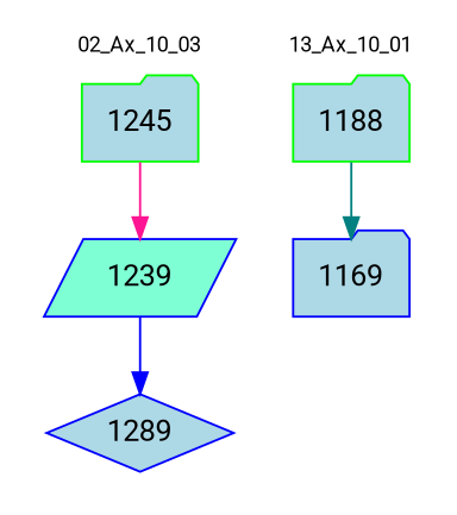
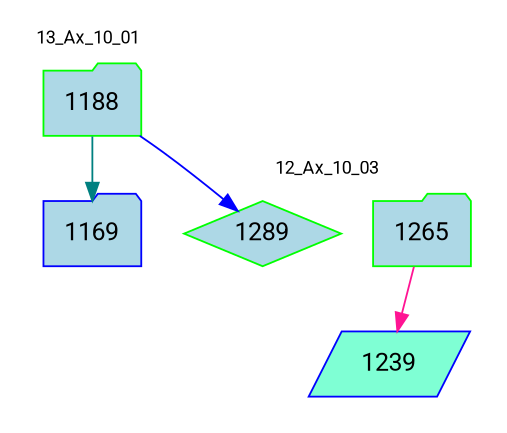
  digraph {
    fontname=Roboto
    node [color=blue fillcolor=lightblue fontname=Roboto shape=folder style=filled]
    edge [fontname=Roboto]
-   n1 [color=green label=1245]
+   n1 [color=green label=1265]
    n2 [fillcolor=aquamarine label=1239 shape=parallelogram]
-   n3 [label=1289 shape=diamond]
+   n3 [color=green label=1289 shape=diamond]
    n4 [color=green label=1188]
    n5 [label=1169]
    subgraph cluster_1 {
      color=white
      fontsize=10
-     label="02_Ax_10_03"
+     label="12_Ax_10_03"
      n1
      n2
      n3
    }
    subgraph cluster_2 {
      color=white
      fontsize=10
      label="13_Ax_10_01"
      n4
      n5
    }
    n1 -> n2 [color=deeppink]
-   n2 -> n3 [color=blue]
+   n4 -> n3 [color=blue]
    n4 -> n5 [color=teal]
  }
